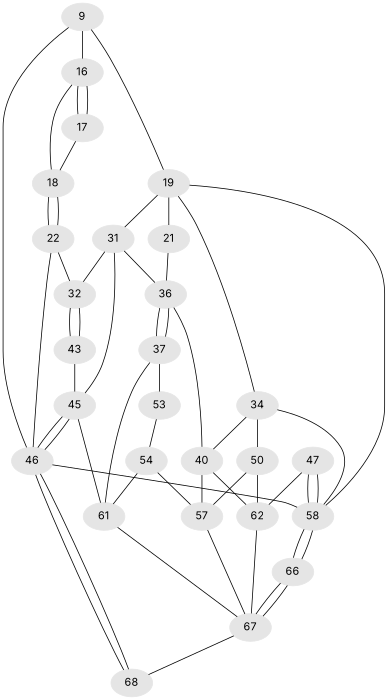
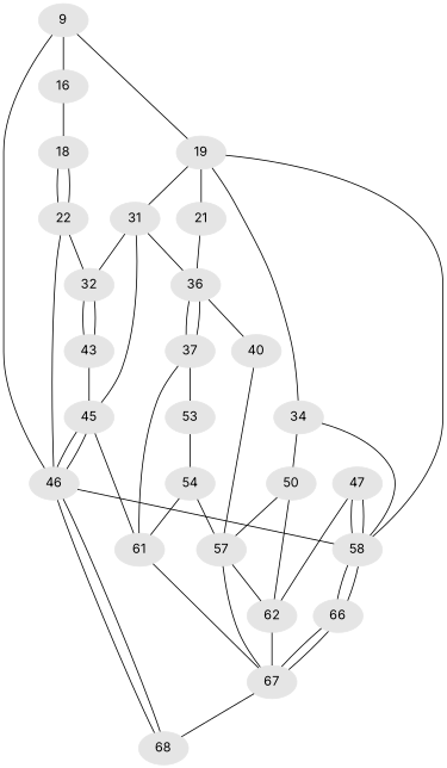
  graph {
    fontname=Inter
    node [color=gray90 fontname=Inter style=filled]
    edge [fontname=Inter]
    9 [super="+5"]
    16 [super="+10+11"]
    19 [super="+2+8"]
    46 [super="+4"]
-   17
    18 [super="+12"]
    31 [super="+27"]
    21 [super="+20"]
    34 [super="+29"]
    58 [super="+3+33"]
    68
    22 [super="+13"]
    36 [super="+26+25"]
    32 [super="+24"]
    45 [super="+44+39"]
    40 [super="+30"]
    50 [super="+41+35"]
    66
    37
    43
    61 [super="+55+38"]
    57 [super="+51"]
    62 [super="+49+56+48"]
    53
    54 [super="+52"]
    67 [super="+64+60+65"]
    47
    9 -- 16
    9 -- 19
    9 -- 46
-   16 -- 17 [weight=2]
-   16 -- 17
    16 -- 18
    19 -- 31
    19 -- 21 [weight=3]
    19 -- 34
    19 -- 58
    46 -- 58 [weight=2]
    46 -- 68
    46 -- 68
-   17 -- 18
    18 -- 22 [weight=2]
    18 -- 22
    31 -- 36
    31 -- 32 [weight=2]
    31 -- 45
    21 -- 36
    34 -- 58
-   34 -- 40
    34 -- 50 [weight=2]
    58 -- 66
    58 -- 66
    22 -- 46
    22 -- 32
    36 -- 40 [weight=2]
    36 -- 37
    36 -- 37
    32 -- 43 [weight=2]
    32 -- 43
    45 -- 46
    45 -- 46
    45 -- 61 [weight=2]
    40 -- 57
    50 -- 57
    50 -- 62 [weight=2]
    66 -- 67 [weight=2]
    66 -- 67
    37 -- 61
    37 -- 53
    43 -- 45
    61 -- 67
-   40 -- 62
+   57 -- 62
    57 -- 67
    62 -- 67 [weight=2]
    53 -- 54 [weight=2]
    54 -- 61
    54 -- 57
    67 -- 68 [weight=2]
    47 -- 58 [weight=2]
    47 -- 58
    47 -- 62
  }
